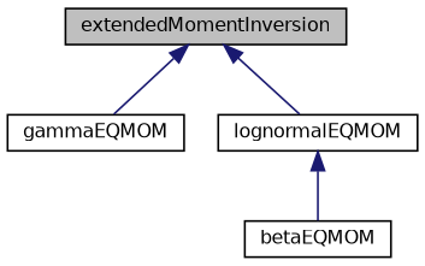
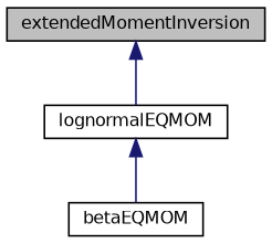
  digraph {
    node [color=black fontname=Helvetica fontsize=10 shape=record]
    edge [color=midnightblue dir=back fontname=Helvetica fontsize=10 labelfontname=Helvetica labelfontsize=10 style=solid]
    n1 [fillcolor=grey75 fontcolor=black height=0.2 label=extendedMomentInversion style=filled width=0.4]
-   n2 [height=0.2 label=gammaEQMOM width=0.4]
    n3 [height=0.2 label=lognormalEQMOM width=0.4]
    n4 [height=0.2 label=betaEQMOM width=0.4]
-   n1 -> n2
    n1 -> n3
    n3 -> n4
  }
